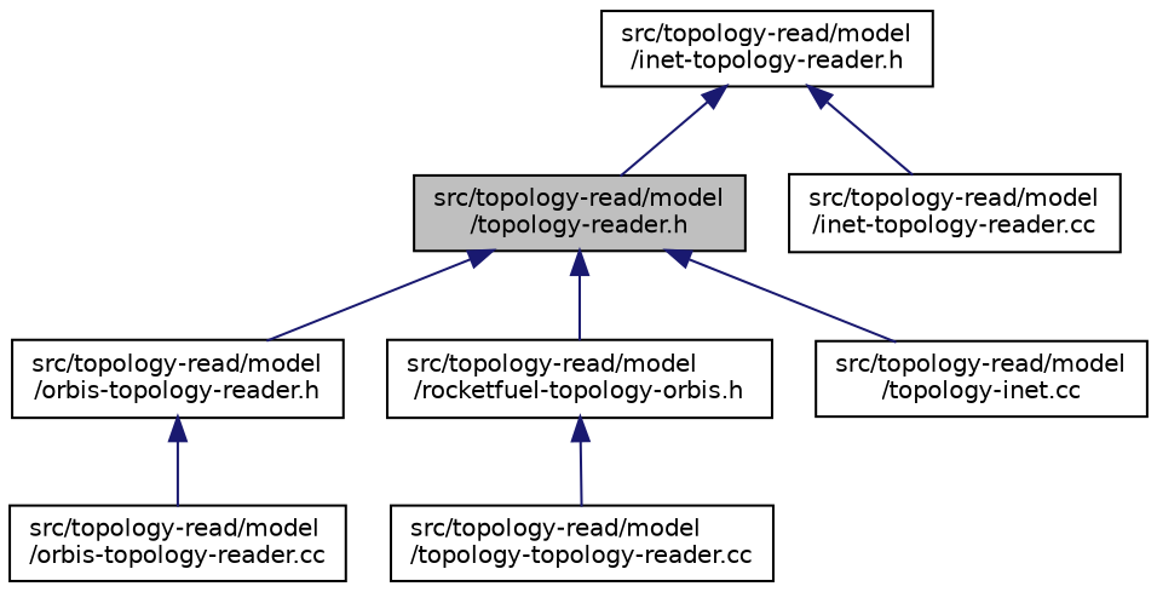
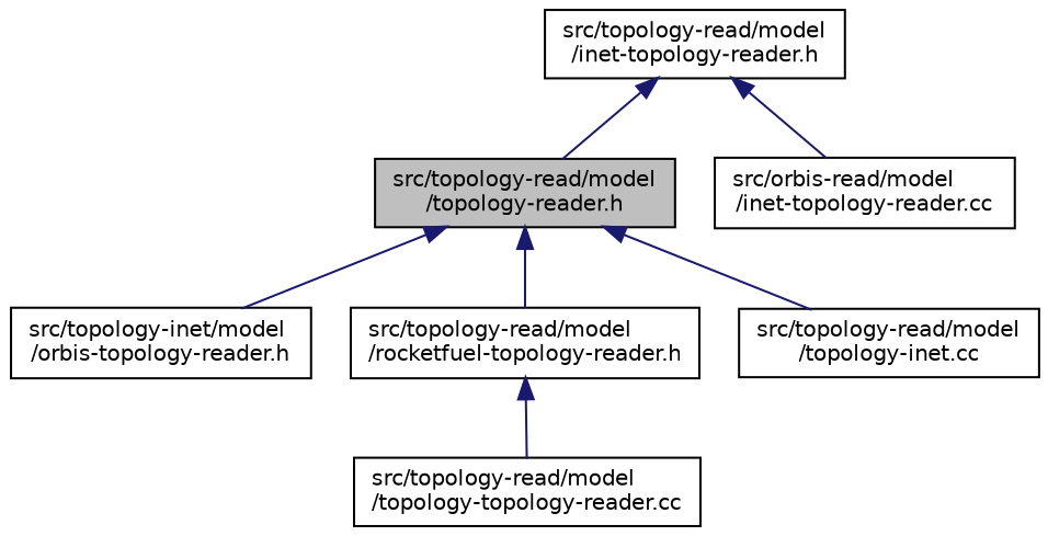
  digraph {
    node [color=black fillcolor=white fontname=Helvetica fontsize=10 shape=record style=filled]
    edge [color=midnightblue dir=back fontname=Helvetica fontsize=10 labelfontname=Helvetica labelfontsize=10 style=solid]
    n1 [fillcolor=grey75 fontcolor=black height=0.2 label="src/topology-read/model\l/topology-reader.h" width=0.4]
-   n2 [height=0.2 label="src/topology-read/model\l/orbis-topology-reader.h" width=0.4]
-   n3 [height=0.2 label="src/topology-read/model\l/rocketfuel-topology-orbis.h" width=0.4]
+   n2 [height=0.2 label="src/topology-inet/model\l/orbis-topology-reader.h" width=0.4]
+   n3 [height=0.2 label="src/topology-read/model\l/rocketfuel-topology-reader.h" width=0.4]
    n4 [height=0.2 label="src/topology-read/model\l/topology-inet.cc" width=0.4]
    n5 [height=0.2 label="src/topology-read/model\l/inet-topology-reader.h" width=0.4]
-   n6 [height=0.2 label="src/topology-read/model\l/inet-topology-reader.cc" width=0.4]
-   n7 [height=0.2 label="src/topology-read/model\l/orbis-topology-reader.cc" width=0.4]
+   n6 [height=0.2 label="src/orbis-read/model\l/inet-topology-reader.cc" width=0.4]
    n8 [height=0.2 label="src/topology-read/model\l/topology-topology-reader.cc" width=0.4]
    n1 -> n2
    n1 -> n3
    n1 -> n4
-   n2 -> n7
    n3 -> n8
    n5 -> n1
    n5 -> n6
  }
